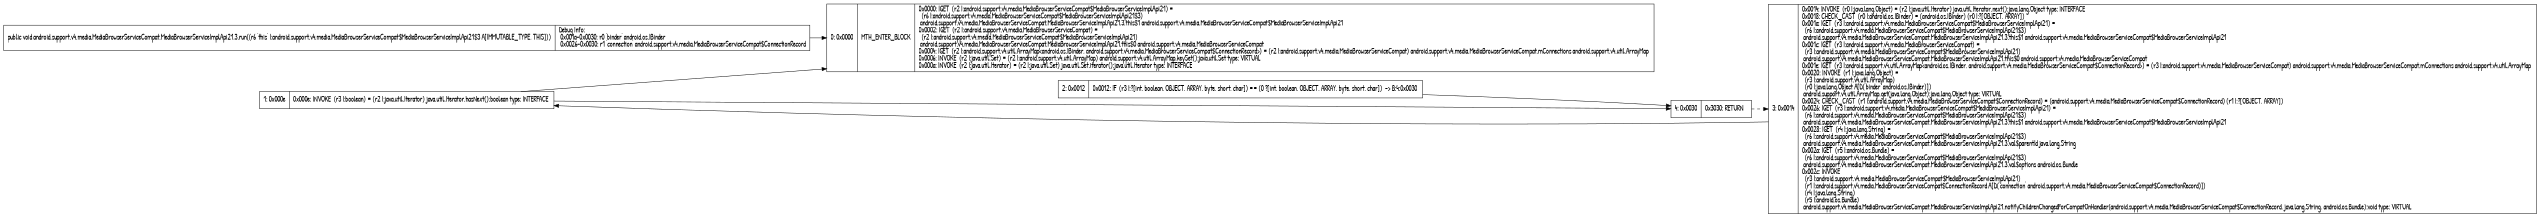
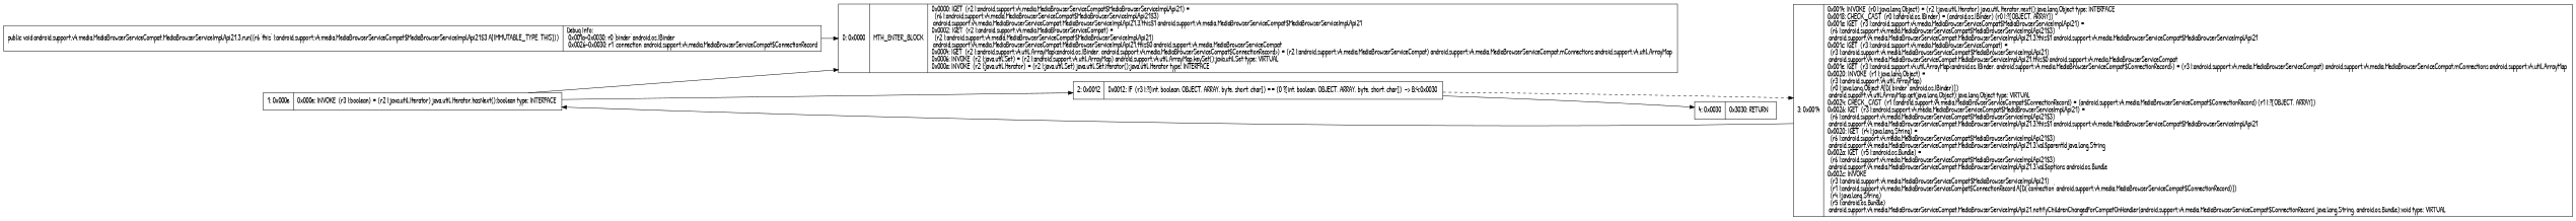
  digraph {
    fontname="Patrick Hand"
    rankdir=LR
    node [fontname="Patrick Hand" shape=record]
    edge [fontname="Patrick Hand"]
    n1 [label="{0\:\ 0x0000|MTH_ENTER_BLOCK\l|0x0000: IGET  (r2 I:android.support.v4.media.MediaBrowserServiceCompat$MediaBrowserServiceImplApi21) = \l  (r6 I:android.support.v4.media.MediaBrowserServiceCompat$MediaBrowserServiceImplApi21$3)\l android.support.v4.media.MediaBrowserServiceCompat.MediaBrowserServiceImplApi21.3.this$1 android.support.v4.media.MediaBrowserServiceCompat$MediaBrowserServiceImplApi21 \l0x0002: IGET  (r2 I:android.support.v4.media.MediaBrowserServiceCompat) = \l  (r2 I:android.support.v4.media.MediaBrowserServiceCompat$MediaBrowserServiceImplApi21)\l android.support.v4.media.MediaBrowserServiceCompat.MediaBrowserServiceImplApi21.this$0 android.support.v4.media.MediaBrowserServiceCompat \l0x0004: IGET  (r2 I:android.support.v4.util.ArrayMap\<android.os.IBinder, android.support.v4.media.MediaBrowserServiceCompat$ConnectionRecord\>) = (r2 I:android.support.v4.media.MediaBrowserServiceCompat) android.support.v4.media.MediaBrowserServiceCompat.mConnections android.support.v4.util.ArrayMap \l0x0006: INVOKE  (r2 I:java.util.Set) = (r2 I:android.support.v4.util.ArrayMap) android.support.v4.util.ArrayMap.keySet():java.util.Set type: VIRTUAL \l0x000a: INVOKE  (r2 I:java.util.Iterator) = (r2 I:java.util.Set) java.util.Set.iterator():java.util.Iterator type: INTERFACE \l}"]
    n2 [label="{1\:\ 0x000e|0x000e: INVOKE  (r3 I:boolean) = (r2 I:java.util.Iterator) java.util.Iterator.hasNext():boolean type: INTERFACE \l}"]
    n3 [label="{2\:\ 0x0012|0x0012: IF  (r3 I:?[int, boolean, OBJECT, ARRAY, byte, short, char]) == (0 ?[int, boolean, OBJECT, ARRAY, byte, short, char])  \-\> B:4:0x0030 \l}"]
-   n4 [label="{3\:\ 0x0014|0x0014: INVOKE  (r0 I:java.lang.Object) = (r2 I:java.util.Iterator) java.util.Iterator.next():java.lang.Object type: INTERFACE \l0x0018: CHECK_CAST  (r0 I:android.os.IBinder) = (android.os.IBinder) (r0 I:?[OBJECT, ARRAY]) \l0x001a: IGET  (r3 I:android.support.v4.media.MediaBrowserServiceCompat$MediaBrowserServiceImplApi21) = \l  (r6 I:android.support.v4.media.MediaBrowserServiceCompat$MediaBrowserServiceImplApi21$3)\l android.support.v4.media.MediaBrowserServiceCompat.MediaBrowserServiceImplApi21.3.this$1 android.support.v4.media.MediaBrowserServiceCompat$MediaBrowserServiceImplApi21 \l0x001c: IGET  (r3 I:android.support.v4.media.MediaBrowserServiceCompat) = \l  (r3 I:android.support.v4.media.MediaBrowserServiceCompat$MediaBrowserServiceImplApi21)\l android.support.v4.media.MediaBrowserServiceCompat.MediaBrowserServiceImplApi21.this$0 android.support.v4.media.MediaBrowserServiceCompat \l0x001e: IGET  (r3 I:android.support.v4.util.ArrayMap\<android.os.IBinder, android.support.v4.media.MediaBrowserServiceCompat$ConnectionRecord\>) = (r3 I:android.support.v4.media.MediaBrowserServiceCompat) android.support.v4.media.MediaBrowserServiceCompat.mConnections android.support.v4.util.ArrayMap \l0x0020: INVOKE  (r1 I:java.lang.Object) = \l  (r3 I:android.support.v4.util.ArrayMap)\l  (r0 I:java.lang.Object A[D('binder' android.os.IBinder)])\l android.support.v4.util.ArrayMap.get(java.lang.Object):java.lang.Object type: VIRTUAL \l0x0024: CHECK_CAST  (r1 I:android.support.v4.media.MediaBrowserServiceCompat$ConnectionRecord) = (android.support.v4.media.MediaBrowserServiceCompat$ConnectionRecord) (r1 I:?[OBJECT, ARRAY]) \l0x0026: IGET  (r3 I:android.support.v4.media.MediaBrowserServiceCompat$MediaBrowserServiceImplApi21) = \l  (r6 I:android.support.v4.media.MediaBrowserServiceCompat$MediaBrowserServiceImplApi21$3)\l android.support.v4.media.MediaBrowserServiceCompat.MediaBrowserServiceImplApi21.3.this$1 android.support.v4.media.MediaBrowserServiceCompat$MediaBrowserServiceImplApi21 \l0x0028: IGET  (r4 I:java.lang.String) = \l  (r6 I:android.support.v4.media.MediaBrowserServiceCompat$MediaBrowserServiceImplApi21$3)\l android.support.v4.media.MediaBrowserServiceCompat.MediaBrowserServiceImplApi21.3.val$parentId java.lang.String \l0x002a: IGET  (r5 I:android.os.Bundle) = \l  (r6 I:android.support.v4.media.MediaBrowserServiceCompat$MediaBrowserServiceImplApi21$3)\l android.support.v4.media.MediaBrowserServiceCompat.MediaBrowserServiceImplApi21.3.val$options android.os.Bundle \l0x002c: INVOKE  \l  (r3 I:android.support.v4.media.MediaBrowserServiceCompat$MediaBrowserServiceImplApi21)\l  (r1 I:android.support.v4.media.MediaBrowserServiceCompat$ConnectionRecord A[D('connection' android.support.v4.media.MediaBrowserServiceCompat$ConnectionRecord)])\l  (r4 I:java.lang.String)\l  (r5 I:android.os.Bundle)\l android.support.v4.media.MediaBrowserServiceCompat.MediaBrowserServiceImplApi21.notifyChildrenChangedForCompatOnHandler(android.support.v4.media.MediaBrowserServiceCompat$ConnectionRecord, java.lang.String, android.os.Bundle):void type: VIRTUAL \l}"]
+   n4 [label="{3\:\ 0x0014|0x0014: INVOKE  (r0 I:java.lang.Object) = (r2 I:java.util.Iterator) java.util.Iterator.next():java.lang.Object type: INTERFACE \l0x0018: CHECK_CAST  (r0 I:android.os.IBinder) = (android.os.IBinder) (r0 I:?[OBJECT, ARRAY]) \l0x001a: IGET  (r3 I:android.support.v4.media.MediaBrowserServiceCompat$MediaBrowserServiceImplApi21) = \l  (r6 I:android.support.v4.media.MediaBrowserServiceCompat$MediaBrowserServiceImplApi21$3)\l android.support.v4.media.MediaBrowserServiceCompat.MediaBrowserServiceImplApi21.3.this$1 android.support.v4.media.MediaBrowserServiceCompat$MediaBrowserServiceImplApi21 \l0x001c: IGET  (r3 I:android.support.v4.media.MediaBrowserServiceCompat) = \l  (r3 I:android.support.v4.media.MediaBrowserServiceCompat$MediaBrowserServiceImplApi21)\l android.support.v4.media.MediaBrowserServiceCompat.MediaBrowserServiceImplApi21.this$0 android.support.v4.media.MediaBrowserServiceCompat \l0x001e: IGET  (r3 I:android.support.v4.util.ArrayMap\<android.os.IBinder, android.support.v4.media.MediaBrowserServiceCompat$ConnectionRecord\>) = (r3 I:android.support.v4.media.MediaBrowserServiceCompat) android.support.v4.media.MediaBrowserServiceCompat.mConnections android.support.v4.util.ArrayMap \l0x0020: INVOKE  (r1 I:java.lang.Object) = \l  (r3 I:android.support.v4.util.ArrayMap)\l  (r0 I:java.lang.Object A[D('binder' android.os.IBinder)])\l android.support.v4.util.ArrayMap.get(java.lang.Object):java.lang.Object type: VIRTUAL \l0x0024: CHECK_CAST  (r1 I:android.support.v4.media.MediaBrowserServiceCompat$ConnectionRecord) = (android.support.v4.media.MediaBrowserServiceCompat$ConnectionRecord) (r1 I:?[OBJECT, ARRAY]) \l0x0026: IGET  (r3 I:android.support.v4.media.MediaBrowserServiceCompat$MediaBrowserServiceImplApi21) = \l  (r6 I:android.support.v4.media.MediaBrowserServiceCompat$MediaBrowserServiceImplApi21$3)\l android.support.v4.media.MediaBrowserServiceCompat.MediaBrowserServiceImplApi21.3.this$1 android.support.v4.media.MediaBrowserServiceCompat$MediaBrowserServiceImplApi21 \l0x0020: IGET  (r4 I:java.lang.String) = \l  (r6 I:android.support.v4.media.MediaBrowserServiceCompat$MediaBrowserServiceImplApi21$3)\l android.support.v4.media.MediaBrowserServiceCompat.MediaBrowserServiceImplApi21.3.val$parentId java.lang.String \l0x002a: IGET  (r5 I:android.os.Bundle) = \l  (r6 I:android.support.v4.media.MediaBrowserServiceCompat$MediaBrowserServiceImplApi21$3)\l android.support.v4.media.MediaBrowserServiceCompat.MediaBrowserServiceImplApi21.3.val$options android.os.Bundle \l0x002c: INVOKE  \l  (r3 I:android.support.v4.media.MediaBrowserServiceCompat$MediaBrowserServiceImplApi21)\l  (r1 I:android.support.v4.media.MediaBrowserServiceCompat$ConnectionRecord A[D('connection' android.support.v4.media.MediaBrowserServiceCompat$ConnectionRecord)])\l  (r4 I:java.lang.String)\l  (r5 I:android.os.Bundle)\l android.support.v4.media.MediaBrowserServiceCompat.MediaBrowserServiceImplApi21.notifyChildrenChangedForCompatOnHandler(android.support.v4.media.MediaBrowserServiceCompat$ConnectionRecord, java.lang.String, android.os.Bundle):void type: VIRTUAL \l}"]
    n5 [label="{4\:\ 0x0030|0x3030: RETURN   \l}"]
    n6 [label="{public void android.support.v4.media.MediaBrowserServiceCompat.MediaBrowserServiceImplApi21.3.run((r6 'this' I:android.support.v4.media.MediaBrowserServiceCompat$MediaBrowserServiceImplApi21$3 A[IMMUTABLE_TYPE, THIS]))  | Debug Info:\l  0x001a\-0x0030: r0 'binder' android.os.IBinder\l  0x0026\-0x0030: r1 'connection' android.support.v4.media.MediaBrowserServiceCompat$ConnectionRecord\l}"]
    n2 -> n1
-   n2 -> n5
-   n5 -> n4 [style=dashed]
+   n2 -> n3
+   n3 -> n4 [style=dashed]
    n3 -> n5
    n4 -> n2
    n6 -> n1
  }
